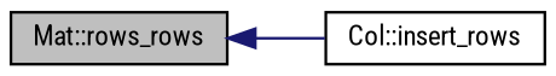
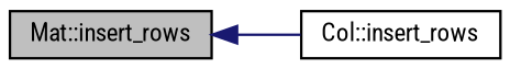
  digraph {
    rankdir=LR
    fontname="Roboto Condensed"
    node [color=black fontname="Roboto Condensed" fontsize=10 shape=record style=filled]
-   n1 [fillcolor=grey75 fontcolor=black height=0.2 label="Mat::rows_rows" width=0.4]
+   n1 [fillcolor=grey75 fontcolor=black height=0.2 label="Mat::insert_rows" width=0.4]
    n2 [fillcolor=white height=0.2 label="Col::insert_rows" width=0.4]
    n1 -> n2 [color=midnightblue dir=back fontname="Roboto Condensed" fontsize=10 labelfontname=Helvetica labelfontsize=10 style=solid]
  }
